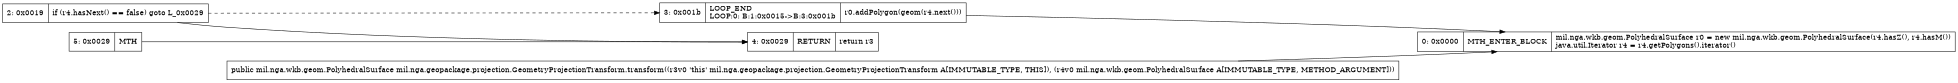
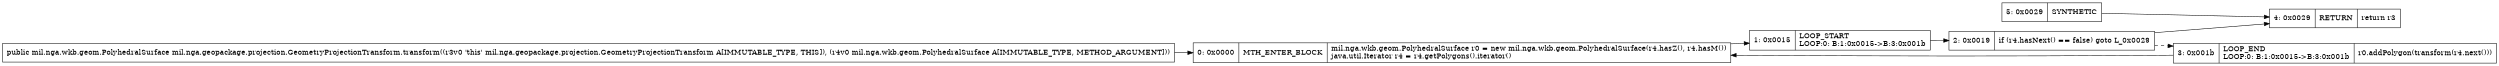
  digraph {
    rankdir=LR
    node [shape=record]
    n1 [label="{0\:\ 0x0000|MTH_ENTER_BLOCK\l|mil.nga.wkb.geom.PolyhedralSurface r0 = new mil.nga.wkb.geom.PolyhedralSurface(r4.hasZ(), r4.hasM())\ljava.util.Iterator r4 = r4.getPolygons().iterator()\l}"]
+   n2 [label="{1\:\ 0x0015|LOOP_START\lLOOP:0: B:1:0x0015\-\>B:3:0x001b\l}"]
    n3 [label="{2\:\ 0x0019|if (r4.hasNext() == false) goto L_0x0029\l}"]
-   n4 [label="{3\:\ 0x001b|LOOP_END\lLOOP:0: B:1:0x0015\-\>B:3:0x001b\l|r0.addPolygon(geom(r4.next()))\l}"]
+   n4 [label="{3\:\ 0x001b|LOOP_END\lLOOP:0: B:1:0x0015\-\>B:3:0x001b\l|r0.addPolygon(transform(r4.next()))\l}"]
    n5 [label="{4\:\ 0x0029|RETURN\l|return r3\l}"]
-   n6 [label="{5\:\ 0x0029|MTH\l}"]
+   n6 [label="{5\:\ 0x0029|SYNTHETIC\l}"]
    n7 [label="{public mil.nga.wkb.geom.PolyhedralSurface mil.nga.geopackage.projection.GeometryProjectionTransform.transform((r3v0 'this' mil.nga.geopackage.projection.GeometryProjectionTransform A[IMMUTABLE_TYPE, THIS]), (r4v0 mil.nga.wkb.geom.PolyhedralSurface A[IMMUTABLE_TYPE, METHOD_ARGUMENT])) }"]
+   n1 -> n2
+   n2 -> n3
    n3 -> n4 [style=dashed]
    n3 -> n5
    n4 -> n1
    n6 -> n5
    n7 -> n1
  }
